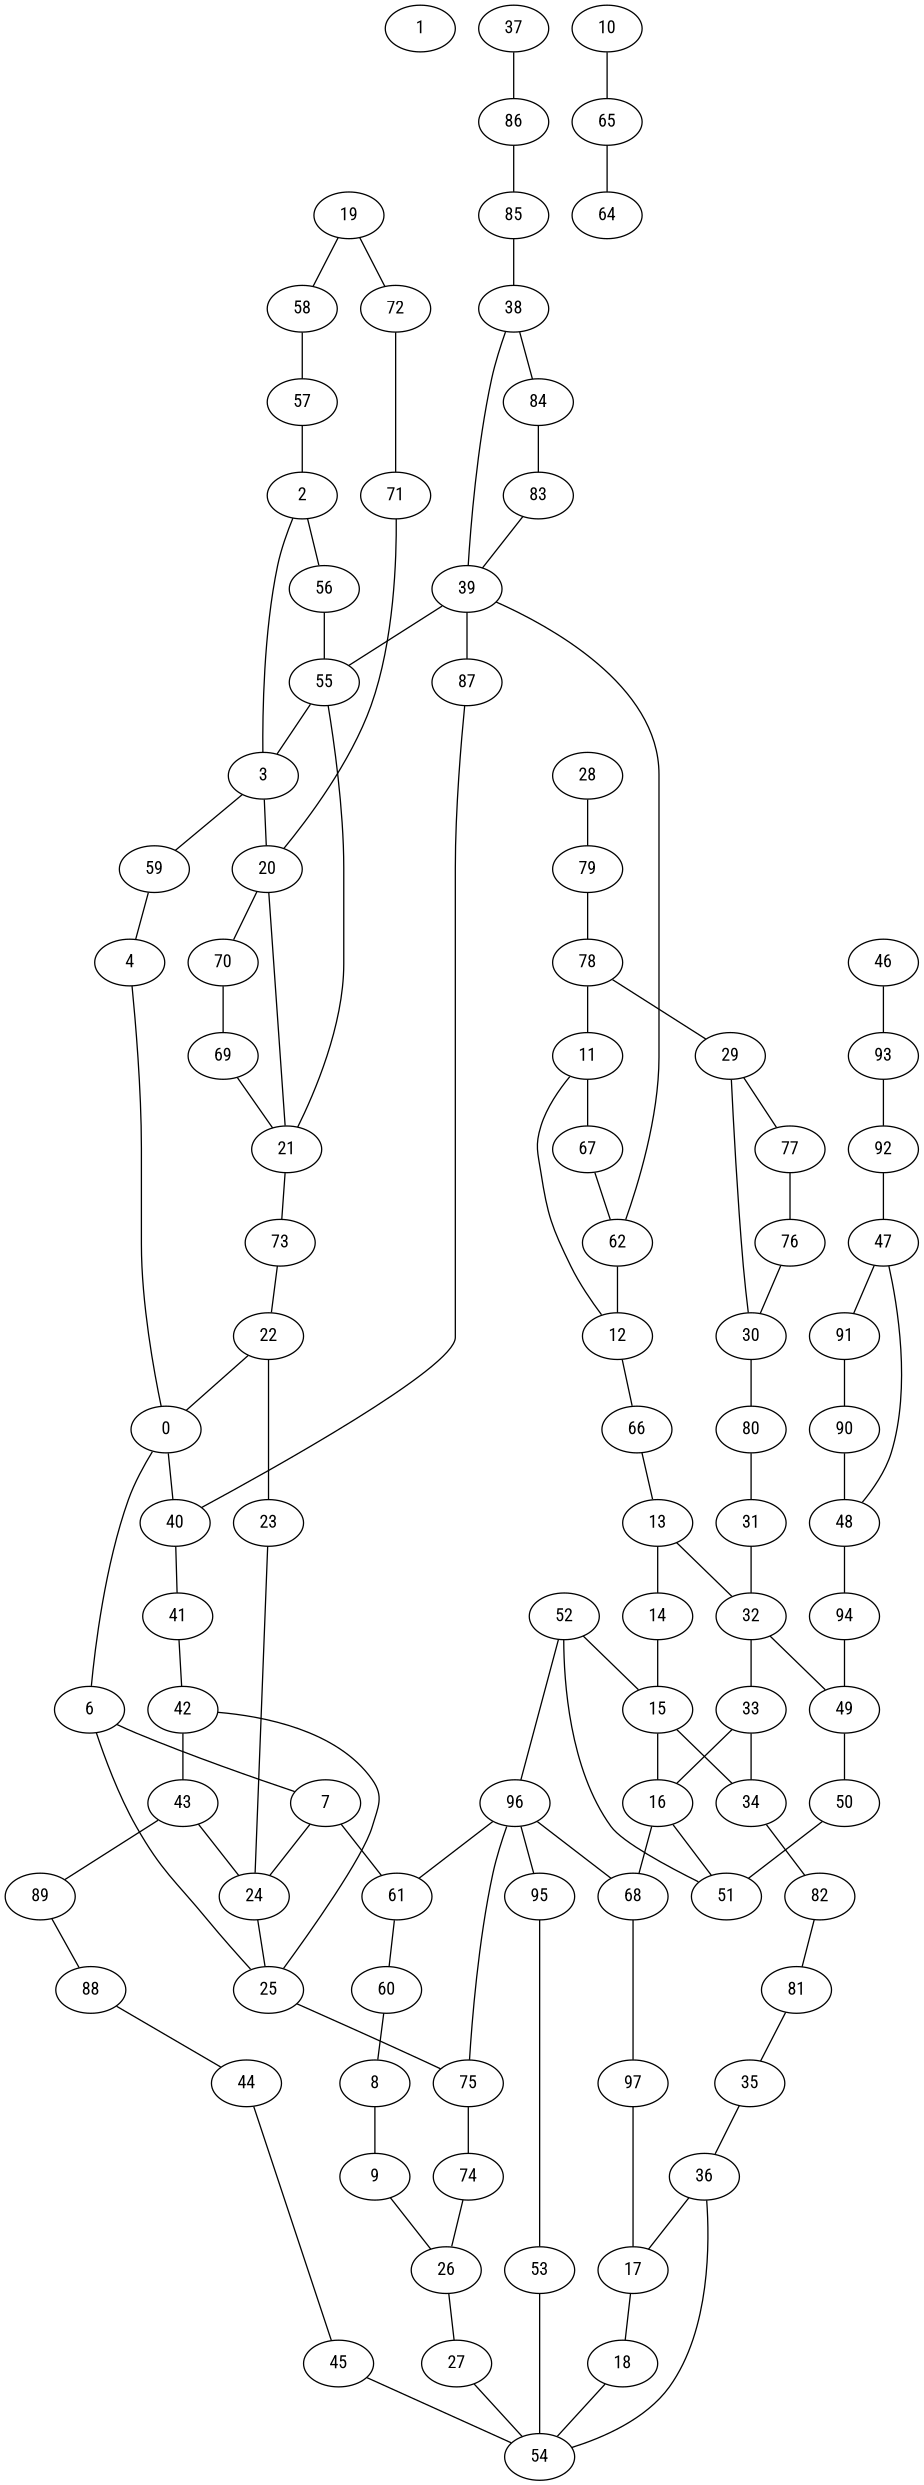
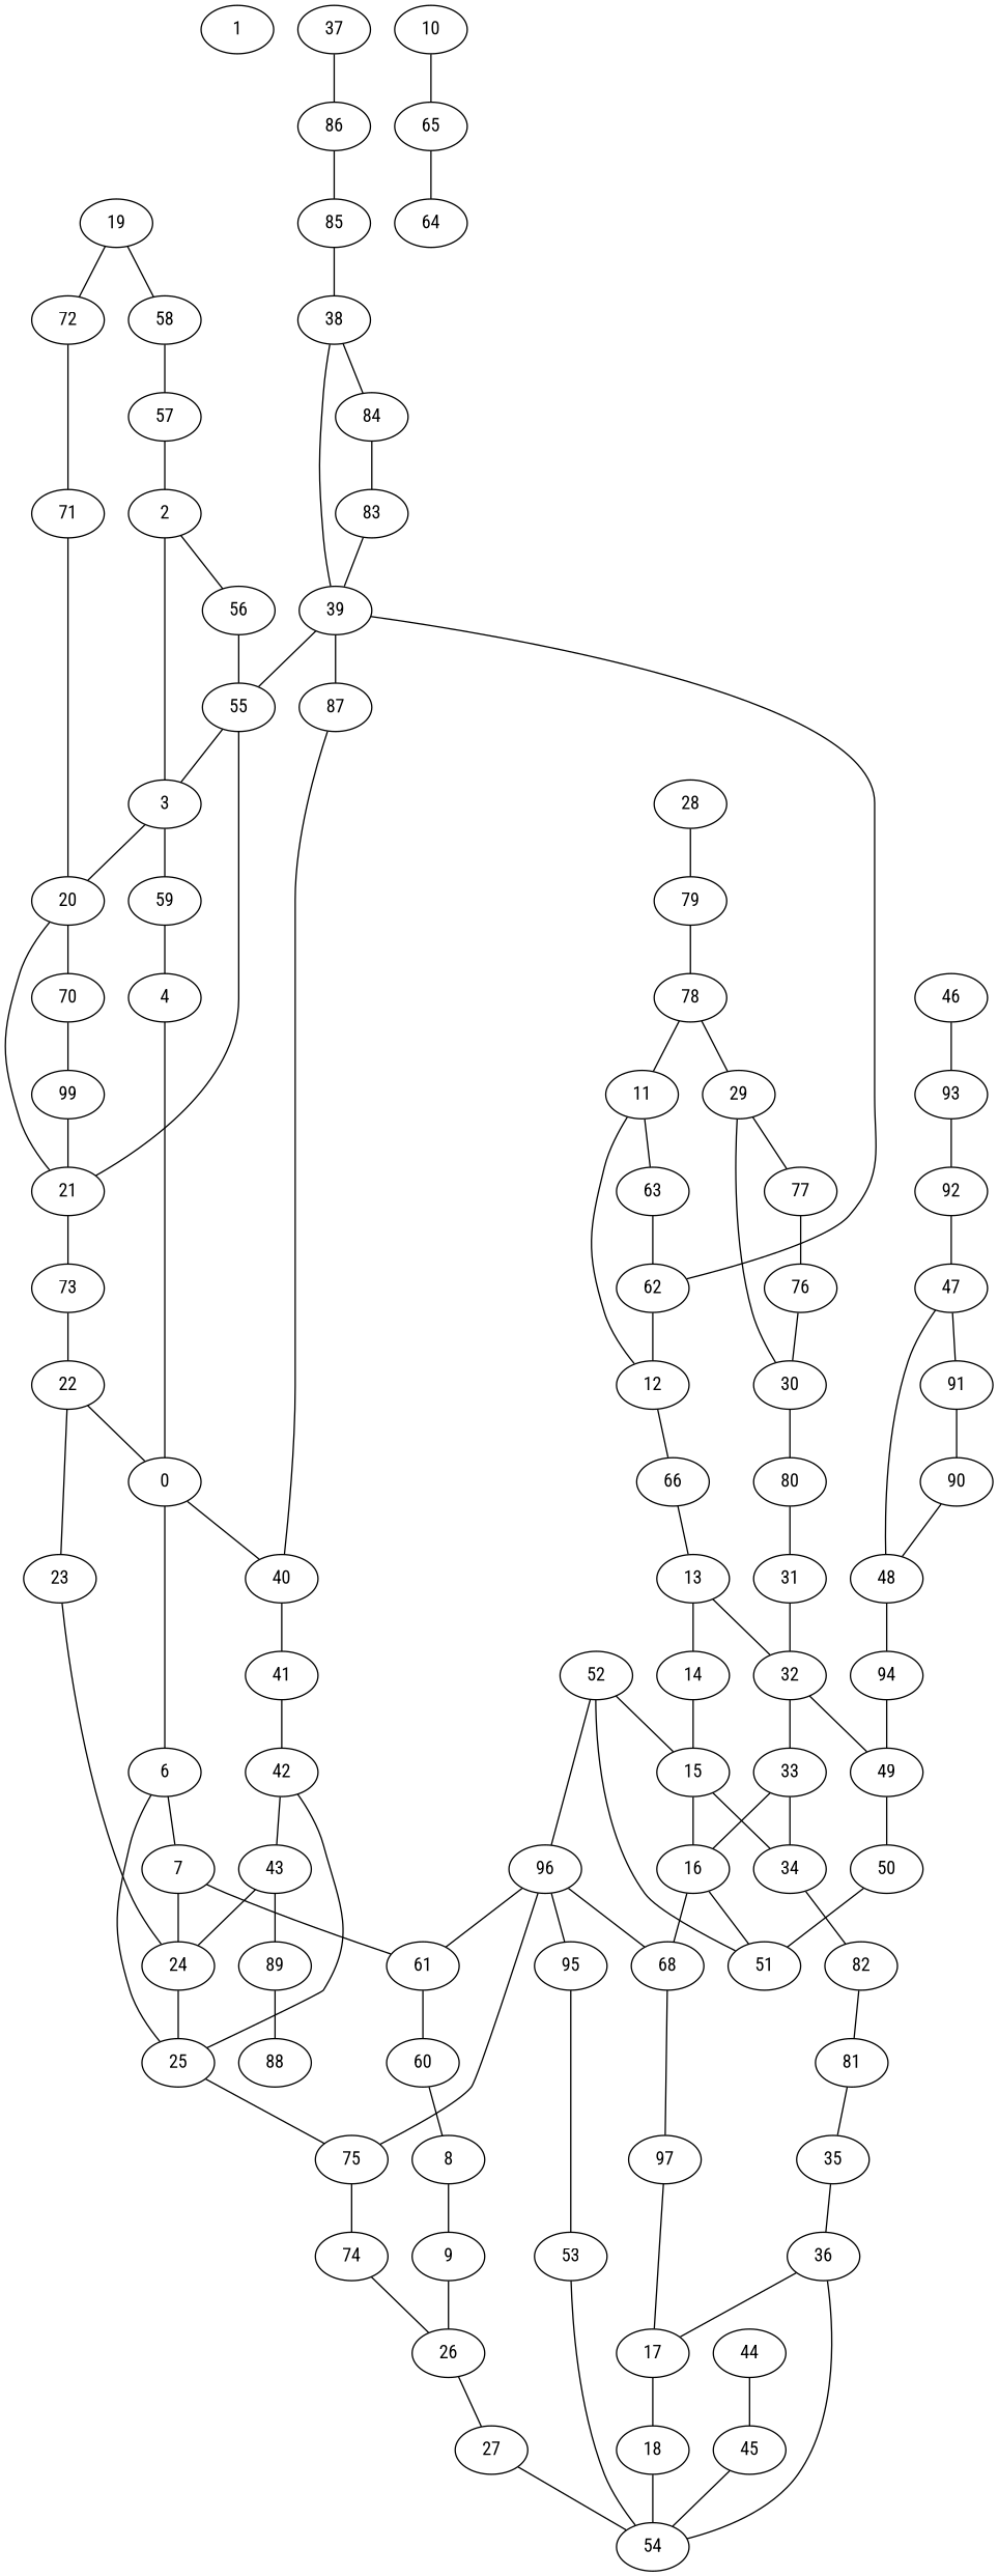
  graph {
    fontname="Roboto Condensed"
    node [aaLength=4 fontname="Roboto Condensed" sequence=LEDLKRQVLEANLALPKH type=0]
    edge [distance0=4.0 fontname="Roboto Condensed" frequency=1 type0=4]
    1 [aaLength=18]
    2 [aaLength=5 sequence=TADDM]
    56 [sequence=VVVS type=1]
    55 [aaLength=3 sequence=VVE type=1]
    3 [aaLength=12 sequence=DTPTHRLLYQAF]
    20 [aaLength=5 sequence=TADDM]
    59 [sequence=GIVH type=1]
    21 [aaLength=12 sequence=DTPTHRLLYQAF]
    70 [sequence=VVVS type=1]
    4 [aaLength=11 sequence=SRHATIWAQAG]
    73 [sequence=GIVH type=1]
-   69 [aaLength=3 sequence=VVE type=1]
+   69 [aaLength=3 sequence=VVE type=1 label=99]
    n13 [aaLength=6 label=0 sequence=GTTHAD]
    6 [aaLength=7 sequence=TDAEING]
    40 [aaLength=11 sequence=SRHATIWAQAG]
    7 [aaLength=17 sequence=EYEWETGNVIVETFEKQ]
    25 [aaLength=17 sequence=EYEWETGNVIVETFEKQ]
    41 [aaLength=6 sequence=GTTHAD]
    24 [aaLength=7 sequence=TDAEING]
    61 [sequence=GVLV type=1]
    75 [sequence=GVLV type=1]
    42 [aaLength=7 sequence=TDAEING]
    60 [aaLength=6 sequence=GPFAWG type=1]
    74 [aaLength=6 sequence=GPFAWG type=1]
    8 [aaLength=26 sequence=NAEDAVHNAIVLEEVAYMGIFCRQLA]
    9 [aaLength=12 sequence=QQTLLNKHYLRK]
    26 [aaLength=26 sequence=NAEDAVHNAIVLEEVAYMGIFCRQLA]
    27 [aaLength=12 sequence=QQTLLNKHYLRK]
    54 [aaLength=12 sequence=QQTLLNKHYLRK]
    10 [aaLength=18]
    65 [aaLength=6 sequence=NVSAVD type=1]
    64 [sequence=VFVI type=1]
    11 [aaLength=5 sequence=TADDM]
    12 [aaLength=12 sequence=DTPTHRLLYQAF]
-   63 [sequence=VVVS type=1 label=67]
+   63 [sequence=VVVS type=1]
    66 [sequence=GIVH type=1]
    62 [aaLength=3 sequence=VVE type=1]
    13 [aaLength=10 sequence=SRHATIWAQA]
    14 [aaLength=6 sequence=GTTHAD]
    32 [aaLength=6 sequence=GTTHAD]
    15 [aaLength=7 sequence=TDAEING]
    33 [aaLength=7 sequence=TDAEING]
    49 [aaLength=10 sequence=SRHATIWAQA]
    16 [aaLength=17 sequence=EYEWETGNVIVETFEKQ]
    34 [aaLength=17 sequence=EYEWETGNVIVETFEKQ]
    50 [aaLength=6 sequence=GTTHAD]
    51 [aaLength=7 sequence=TDAEING]
    68 [sequence=GVLV type=1]
    82 [sequence=GVLV type=1]
    n50 [aaLength=6 label=97 sequence=GPFAWG type=1]
    81 [aaLength=6 sequence=GPFAWG type=1]
    17 [aaLength=26 sequence=NAEDAVHNAIVLEEVAYMGIFCRQLA]
    18 [aaLength=12 sequence=QQTLLNKHYLRK]
    19 [aaLength=18]
    58 [aaLength=6 sequence=NVSAVD type=1]
    72 [aaLength=6 sequence=NVSAVD type=1]
    57 [sequence=VFVI type=1]
    71 [sequence=VFVI type=1]
    22 [aaLength=10 sequence=SRHATIWAQA]
    23 [aaLength=6 sequence=GTTHAD]
    28 [aaLength=18]
    79 [aaLength=6 sequence=NVSAVD type=1]
    78 [sequence=VFVI type=1]
    29 [aaLength=5 sequence=TADDM]
    30 [aaLength=12 sequence=DTPTHRLLYQAF]
    77 [sequence=VVVS type=1]
    80 [sequence=GIVH type=1]
    76 [aaLength=3 sequence=VVE type=1]
    31 [aaLength=11 sequence=SRHATIWAQAG]
    35 [aaLength=26 sequence=NAEDAVHNAIVLEEVAYMGIFCRQLA]
    36 [aaLength=12 sequence=QQTLLNKHYLRK]
    37 [aaLength=18]
    86 [aaLength=6 sequence=NVSAVD type=1]
    85 [sequence=VFVI type=1]
    38 [aaLength=5 sequence=TADDM]
    39 [aaLength=12 sequence=DTPTHRLLYQAF]
    84 [sequence=VVVS type=1]
    87 [sequence=GIVH type=1]
    83 [aaLength=3 sequence=VVE type=1]
    43 [aaLength=17 sequence=EYEWETGNVIVETFEKQ]
    89 [sequence=GVLV type=1]
    88 [aaLength=6 sequence=GPFAWG type=1]
    44 [aaLength=26 sequence=NAEDAVHNAIVLEEVAYMGIFCRQLA]
    45 [aaLength=12 sequence=QQTLLNKHYLRK]
    46 [aaLength=18]
    93 [aaLength=6 sequence=NVSAVD type=1]
    92 [sequence=VFVI type=1]
    47 [aaLength=5 sequence=TADDM]
    48 [aaLength=12 sequence=DTPTHRLLYQAF]
    91 [sequence=VVVS type=1]
    94 [sequence=GIVH type=1]
    90 [aaLength=3 sequence=VVE type=1]
    52 [aaLength=17 sequence=EYEWETGNVIVETFEKQ]
    96 [sequence=GVLV type=1]
    95 [aaLength=6 sequence=GPFAWG type=1]
    53 [aaLength=26 sequence=NAEDAVHNAIVLEEVAYMGIFCRQLA]
    2 -- 56 [distance0=0.0 type0=5]
    56 -- 55 [distance0=5.0]
    55 -- 3 [distance0=7.0]
    3 -- 2 [distance0=25.42903 type0=2]
    3 -- 20 [distance0=25.63404 type0=3]
    3 -- 59
    20 -- 21 [distance0=25.45336 type0=3]
    20 -- 70 [distance0=0.0 type0=5]
    59 -- 4 [distance0=2.0]
    21 -- 55 [distance0=22.64868 type0=3]
    21 -- 73
    70 -- 69 [distance0=5.0]
    4 -- n13 [distance0=6.0]
    73 -- 22 [distance0=2.0]
    69 -- 21 [distance0=7.0]
    n13 -- 6 [distance0=12.0]
    n13 -- 40 [distance0=19.1546 type0=3]
    6 -- 7 [distance0=11.29688 distance1=0.0 frequency=2 type0=1 type1=5]
    6 -- 25 [distance0=20.59169 type0=3]
    40 -- 41 [distance0=6.0]
    7 -- 24 [distance0=8.530514 type0=1]
    7 -- 61 [distance0=8.0]
    25 -- 75 [distance0=8.0]
    41 -- 42 [distance0=12.0]
    24 -- 25 [distance0=11.27219 distance1=0.0 frequency=2 type0=2 type1=5]
    61 -- 60 [distance0=3.0]
    75 -- 74 [distance0=3.0]
    42 -- 25 [distance0=11.47839 type0=2]
    42 -- 43 [distance0=11.28762 distance1=0.0 frequency=2 type0=1 type1=5]
    60 -- 8 [distance0=1.0]
    74 -- 26 [distance0=1.0]
    8 -- 9 [distance0=6.0]
    9 -- 26 [distance0=36.45052 type0=3]
    26 -- 27 [distance0=6.0]
    27 -- 54 [distance0=31.90442 type0=3]
    10 -- 65 [distance0=8.0]
    65 -- 64
    11 -- 12 [distance0=25.38547 type0=3]
    11 -- 63 [distance0=0.0 type0=5]
    12 -- 66
    63 -- 62 [distance0=5.0]
    66 -- 13 [distance0=2.0]
    62 -- 12 [distance0=7.0]
    13 -- 14 [distance0=7.0]
    13 -- 32 [distance0=20.93868 type0=3]
    14 -- 15 [distance0=12.0]
    32 -- 33 [distance0=12.0]
    32 -- 49 [distance0=18.7484 type0=3]
    15 -- 16 [distance0=11.2859 distance1=0.0 frequency=2 type0=3 type1=5]
    15 -- 34 [distance0=10.30677 type0=1]
    33 -- 16 [distance0=23.75561 type0=3]
    33 -- 34 [distance0=11.3074 distance1=0.0 frequency=2 type0=1 type1=5]
    49 -- 50 [distance0=7.0]
    16 -- 51 [distance0=8.096307 type0=1]
    16 -- 68 [distance0=8.0]
    34 -- 82 [distance0=8.0]
    50 -- 51 [distance0=12.0]
    68 -- n50 [distance0=3.0]
    82 -- 81 [distance0=3.0]
    n50 -- 17 [distance0=1.0]
    81 -- 35 [distance0=1.0]
    17 -- 18 [distance0=6.0]
    18 -- 54 [distance0=9.218932 type0=1]
    19 -- 58 [distance0=40.66965 type0=3]
    19 -- 72 [distance0=8.0]
    58 -- 57
    72 -- 71
    57 -- 2 [distance0=10.0]
    71 -- 20 [distance0=10.0]
    22 -- n13 [distance0=21.94099 type0=3]
    22 -- 23 [distance0=7.0]
    23 -- 24 [distance0=12.0]
    28 -- 79 [distance0=8.0]
    79 -- 78
    78 -- 11 [distance0=10.0]
    78 -- 29 [distance0=10.0]
    29 -- 30 [distance0=25.4293 type0=3]
    29 -- 77 [distance0=0.0 type0=5]
    30 -- 80
    77 -- 76 [distance0=5.0]
    80 -- 31 [distance0=2.0]
    76 -- 30 [distance0=7.0]
    31 -- 32 [distance0=6.0]
    35 -- 36 [distance0=6.0]
    36 -- 54 [distance0=22.48944 type0=2]
    36 -- 17 [distance0=36.28897 type0=3]
    37 -- 86 [distance0=8.0]
    86 -- 85
    85 -- 38 [distance0=10.0]
    38 -- 39 [distance0=25.43969 type0=3]
    38 -- 84 [distance0=0.0 type0=5]
    39 -- 55 [distance0=25.07102 type0=2]
    39 -- 62 [distance0=25.07102 type0=3]
    39 -- 87
    84 -- 83 [distance0=5.0]
    87 -- 40 [distance0=2.0]
    83 -- 39 [distance0=7.0]
    43 -- 24 [distance0=25.28388 type0=3]
    43 -- 89 [distance0=8.0]
    89 -- 88 [distance0=3.0]
-   88 -- 44 [distance0=1.0]
    44 -- 45 [distance0=6.0]
    45 -- 54 [distance0=17.85355 type0=2]
    46 -- 93 [distance0=8.0]
    93 -- 92
    92 -- 47 [distance0=10.0]
    47 -- 48 [distance0=25.51334 type0=3]
    47 -- 91 [distance0=0.0 type0=5]
    48 -- 94
    91 -- 90 [distance0=5.0]
    94 -- 49 [distance0=2.0]
    90 -- 48 [distance0=7.0]
    52 -- 15 [distance0=19.45922 type0=3]
    52 -- 51 [distance0=11.2848 type0=2]
    52 -- 96 [distance0=8.0]
    96 -- 61 [distance0=0.0 type0=1]
    96 -- 75 [distance0=0.0 type0=3]
    96 -- 68 [distance0=0.0 type0=2]
    96 -- 95 [distance0=3.0]
    95 -- 53 [distance0=1.0]
    53 -- 54 [distance0=6.0]
  }
